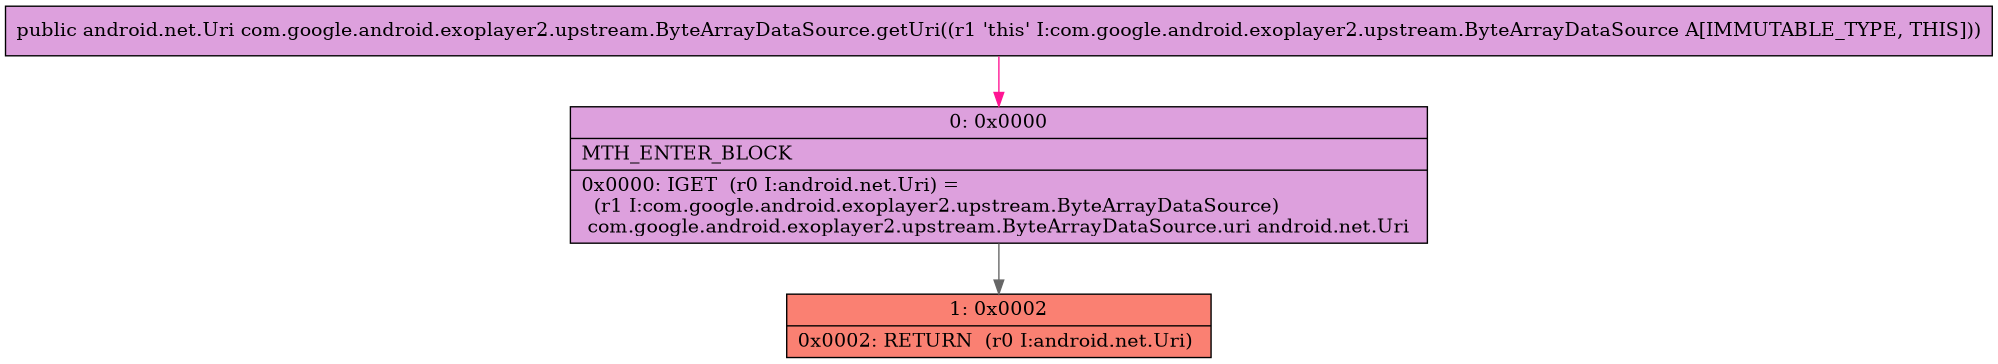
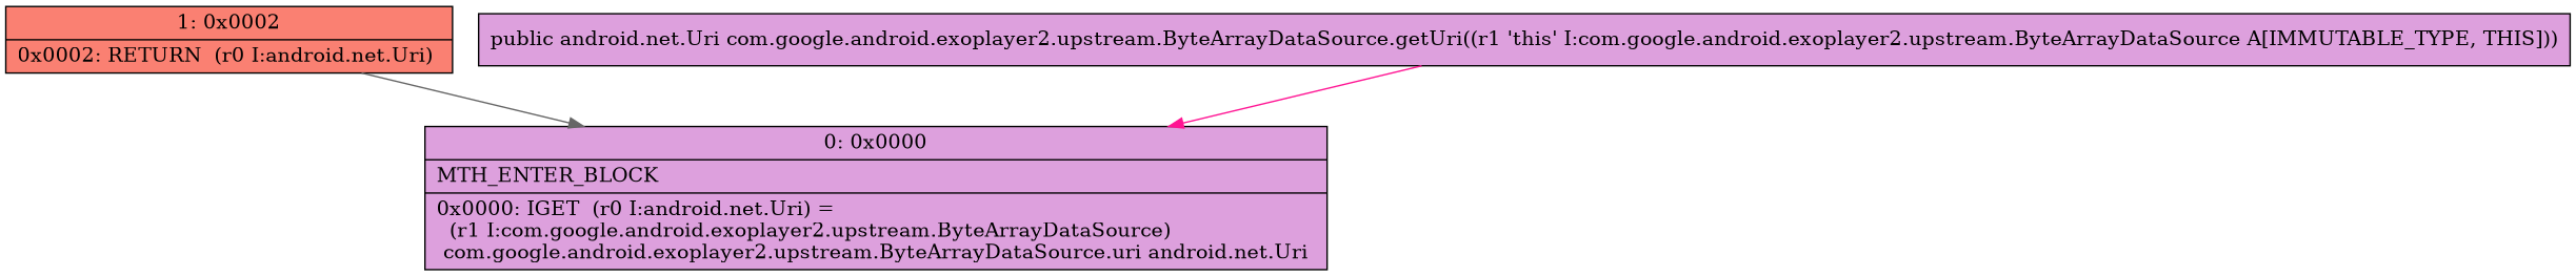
  digraph {
    node [shape=record style=filled fillcolor=plum]
    n1 [label="{0\:\ 0x0000|MTH_ENTER_BLOCK\l|0x0000: IGET  (r0 I:android.net.Uri) = \l  (r1 I:com.google.android.exoplayer2.upstream.ByteArrayDataSource)\l com.google.android.exoplayer2.upstream.ByteArrayDataSource.uri android.net.Uri \l}"]
    n2 [label="{1\:\ 0x0002|0x0002: RETURN  (r0 I:android.net.Uri) \l}" fillcolor=salmon]
    n3 [label="{public android.net.Uri com.google.android.exoplayer2.upstream.ByteArrayDataSource.getUri((r1 'this' I:com.google.android.exoplayer2.upstream.ByteArrayDataSource A[IMMUTABLE_TYPE, THIS])) }"]
-   n1 -> n2 [color=gray40]
+   n2 -> n1 [color=gray40]
    n3 -> n1 [color=deeppink]
  }
